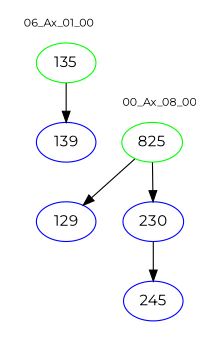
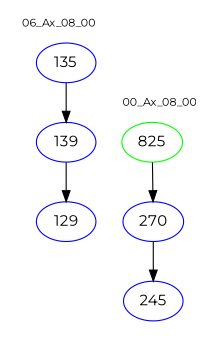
  digraph {
    fontname=Montserrat
    node [color=blue fontname=Montserrat]
    edge [color=black fontname=Montserrat]
-   n1 [color=green label=135]
+   n1 [label=135]
    n2 [label=139]
    n3 [label=129]
    n4 [color=green label=825]
-   n5 [label=230]
+   n5 [label=270]
    n6 [label=245]
    subgraph cluster_1 {
      color=white
      fontsize=10
-     label="06_Ax_01_00"
+     label="06_Ax_08_00"
      n1
      n2
      n3
    }
    subgraph cluster_2 {
      color=white
      fontsize=10
      label="00_Ax_08_00"
      n4
      n5
      n6
    }
    n1 -> n2
-   n4 -> n3
+   n2 -> n3
    n4 -> n5
    n5 -> n6
  }
